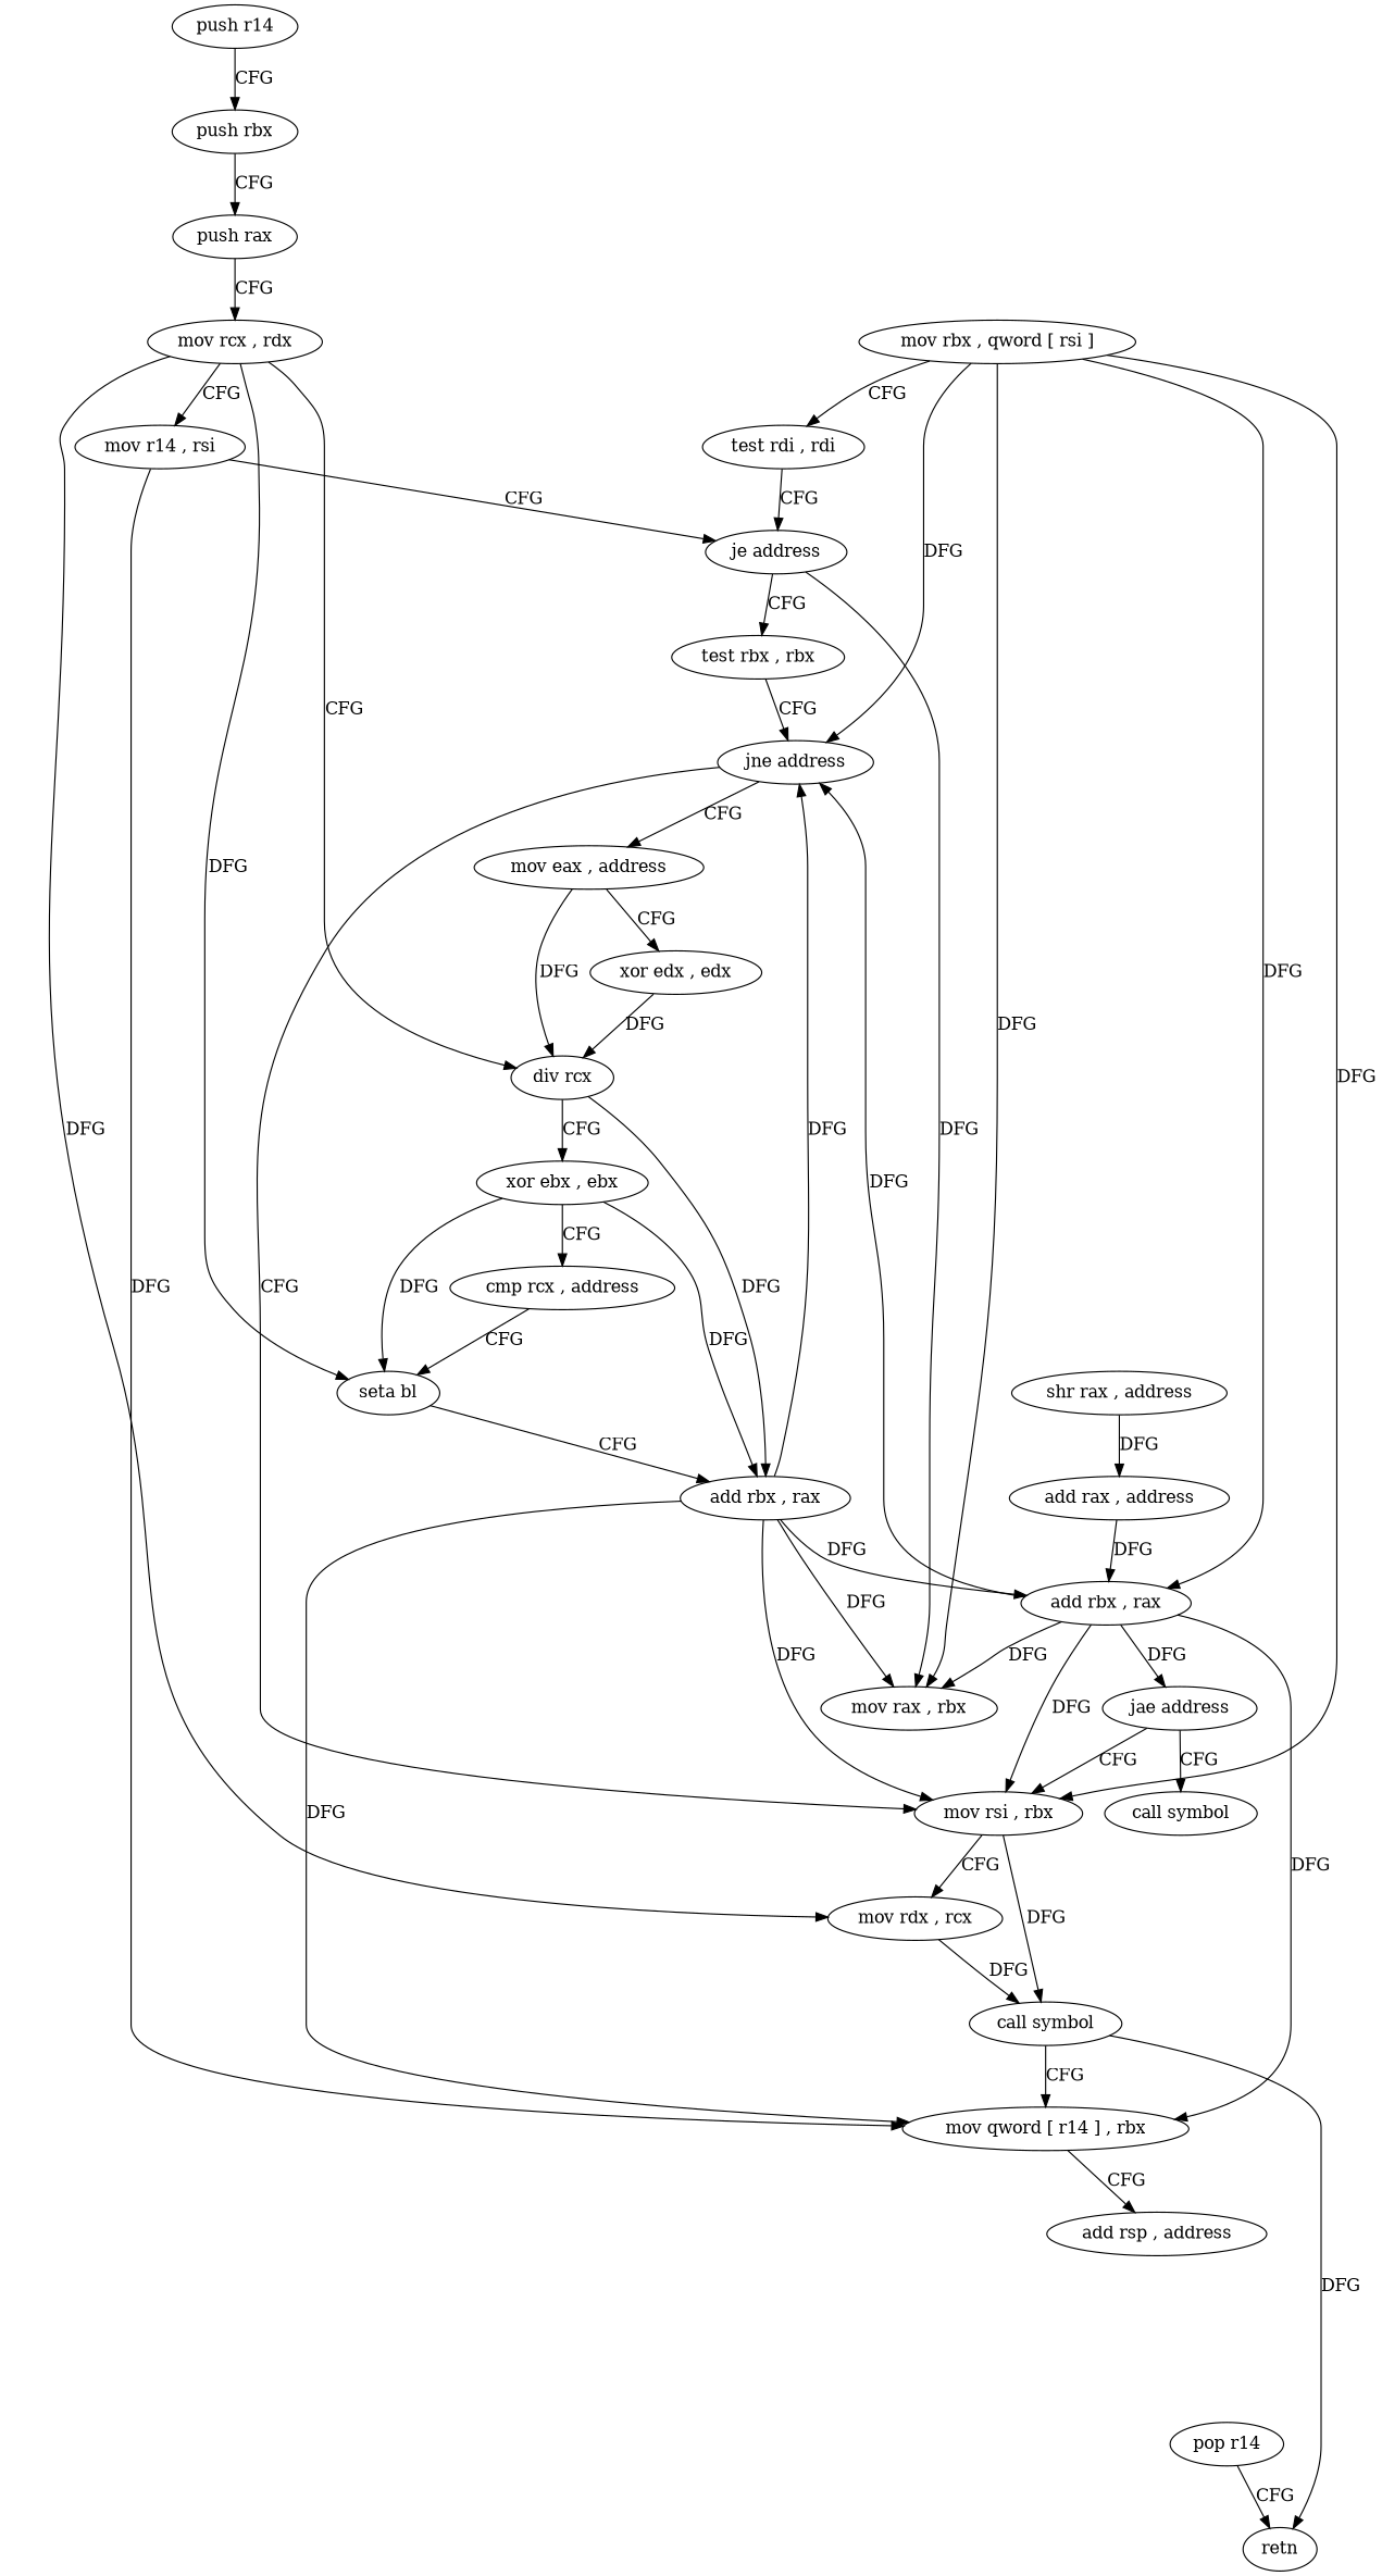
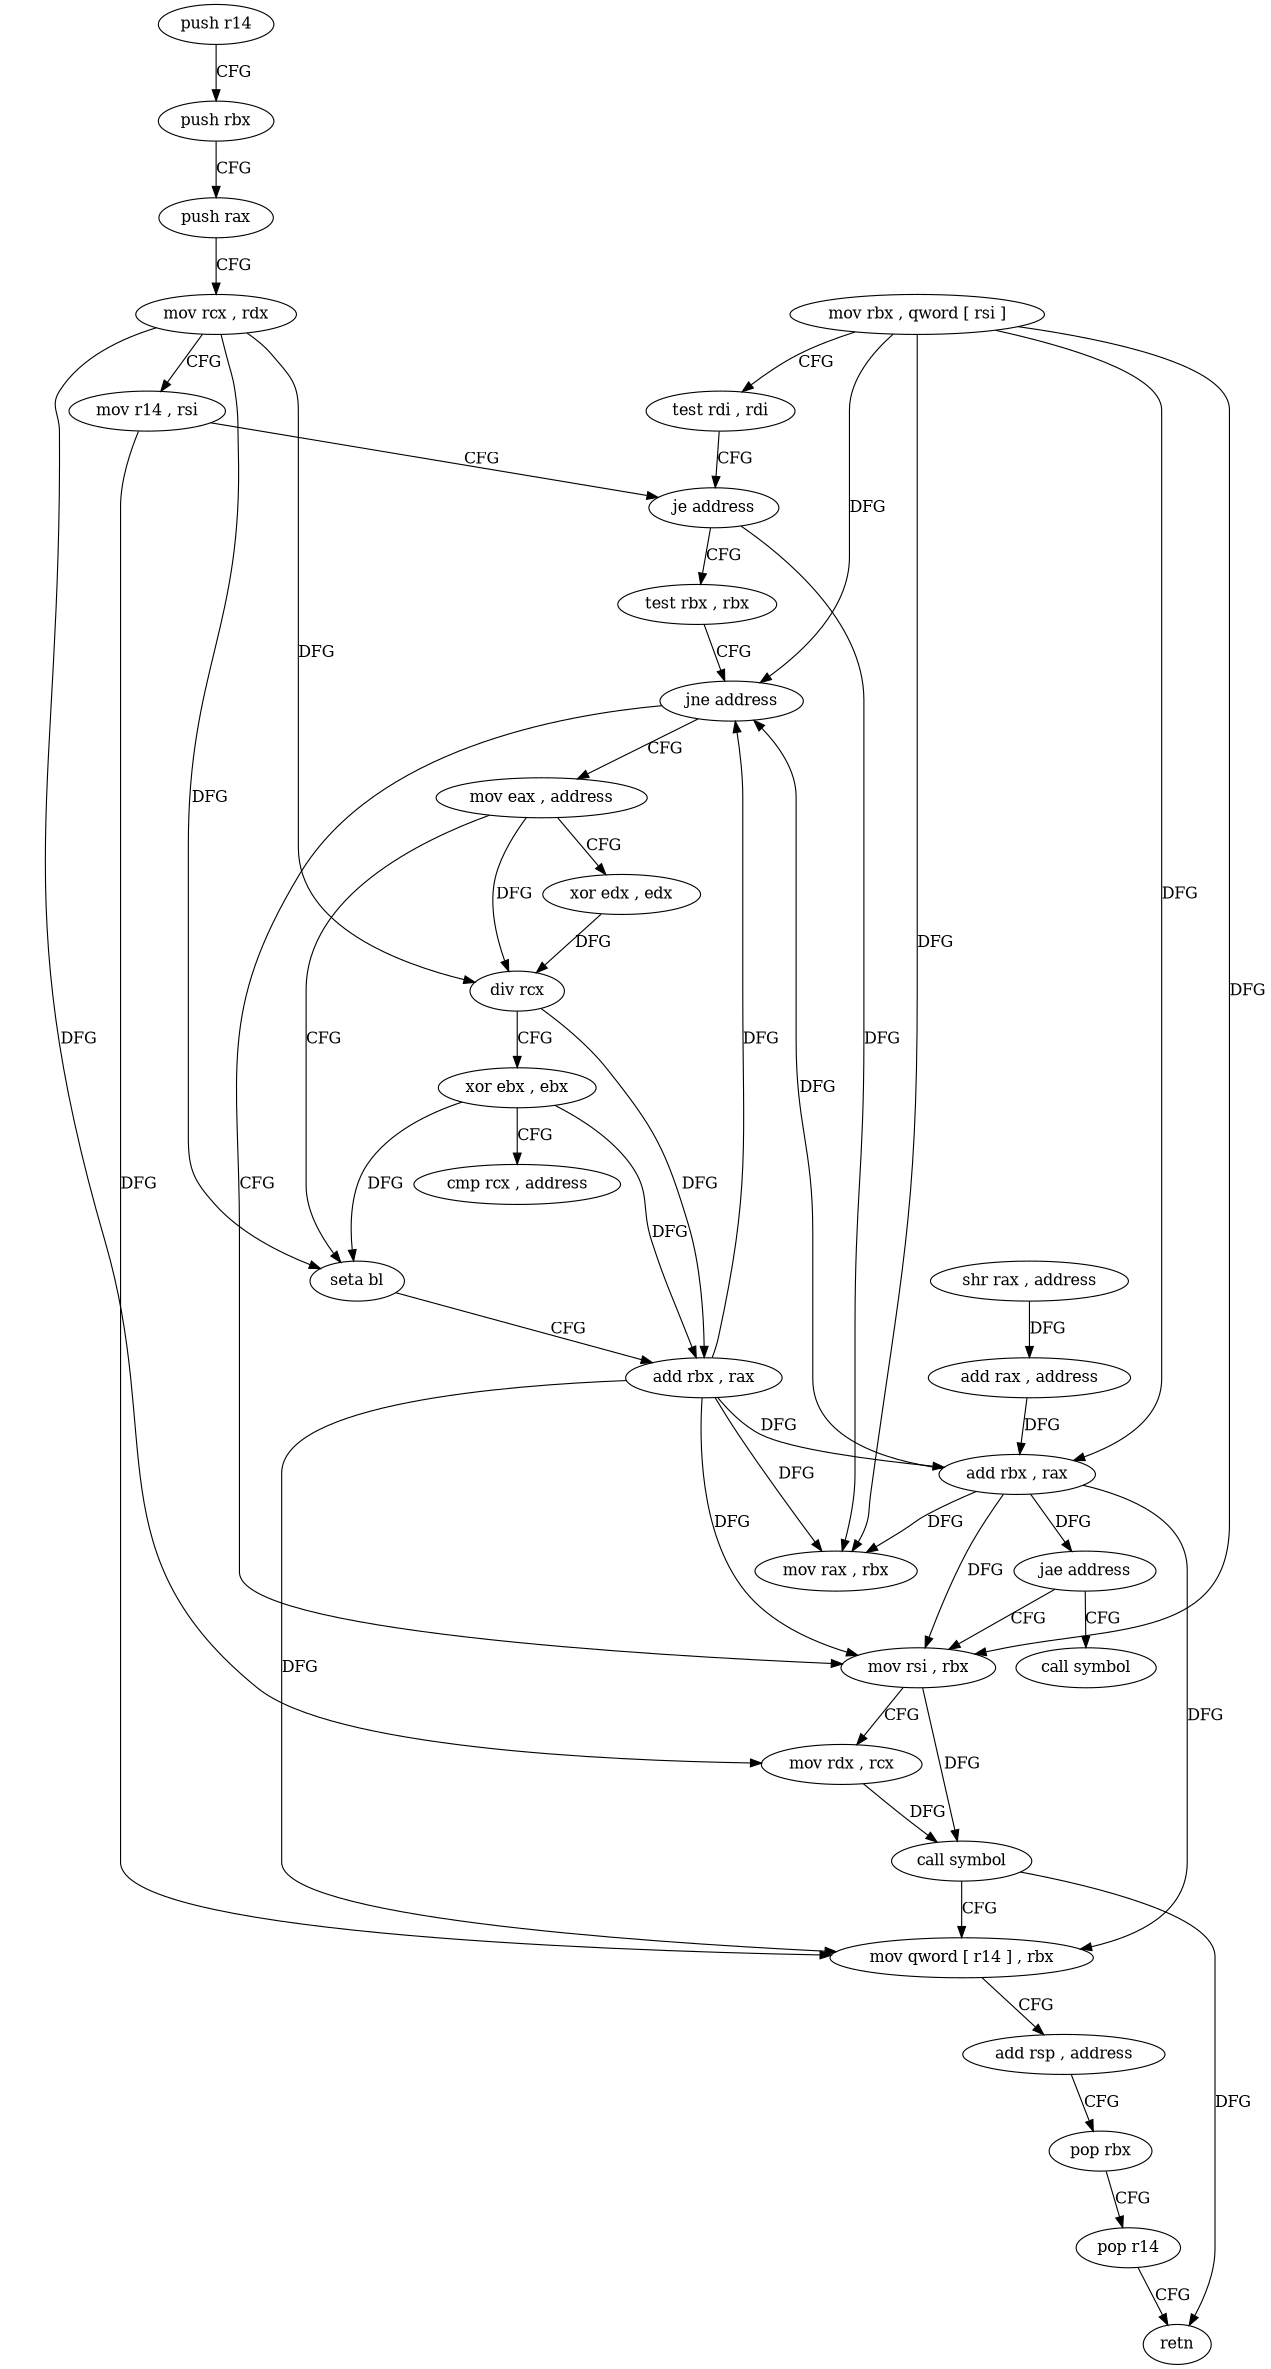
  digraph {
    n1 [label="push r14"]
    n2 [label="push rbx"]
    n3 [label="push rax"]
    n4 [label="mov rcx , rdx"]
    n5 [label="mov r14 , rsi"]
    n6 [label="mov rdx , rcx"]
    n7 [label="div rcx"]
    n8 [label="seta bl"]
    n9 [label="mov qword [ r14 ] , rbx"]
    n10 [label="je address"]
    n11 [label="call symbol"]
    n12 [label="xor ebx , ebx"]
    n13 [label="add rbx , rax"]
    n14 [label="mov rbx , qword [ rsi ]"]
    n15 [label="test rdi , rdi"]
    n16 [label="mov rax , rbx"]
    n17 [label="jne address"]
    n18 [label="mov rsi , rbx"]
    n19 [label="add rbx , rax"]
    n20 [label="add rsp , address"]
    n21 [label="mov eax , address"]
    n22 [label="jae address"]
    n23 [label="test rbx , rbx"]
    n24 [label="shr rax , address"]
    n25 [label="add rax , address"]
    n26 [label="xor edx , edx"]
    n27 [label=retn]
    n28 [label="call symbol"]
+   n29 [label="pop rbx"]
    n30 [label="pop r14"]
    n31 [label="cmp rcx , address"]
    n1 -> n2 [label=CFG]
    n2 -> n3 [label=CFG]
    n3 -> n4 [label=CFG]
    n4 -> n5 [label=CFG]
    n4 -> n6 [label=DFG]
-   n4 -> n7 [label=CFG]
+   n4 -> n7 [label=DFG]
    n4 -> n8 [label=DFG]
    n5 -> n9 [label=DFG]
    n5 -> n10 [label=CFG]
    n6 -> n11 [label=DFG]
    n7 -> n12 [label=CFG]
    n7 -> n13 [label=DFG]
    n8 -> n13 [label=CFG]
    n9 -> n20 [label=CFG]
    n10 -> n16 [label=DFG]
    n10 -> n23 [label=CFG]
    n11 -> n9 [label=CFG]
    n11 -> n27 [label=DFG]
    n12 -> n8 [label=DFG]
    n12 -> n13 [label=DFG]
    n12 -> n31 [label=CFG]
    n13 -> n9 [label=DFG]
    n13 -> n16 [label=DFG]
    n13 -> n17 [label=DFG]
    n13 -> n18 [label=DFG]
    n13 -> n19 [label=DFG]
    n14 -> n15 [label=CFG]
    n14 -> n16 [label=DFG]
    n14 -> n17 [label=DFG]
    n14 -> n18 [label=DFG]
    n14 -> n19 [label=DFG]
    n15 -> n10 [label=CFG]
    n17 -> n18 [label=CFG]
    n17 -> n21 [label=CFG]
    n18 -> n6 [label=CFG]
    n18 -> n11 [label=DFG]
    n19 -> n9 [label=DFG]
    n19 -> n16 [label=DFG]
    n19 -> n17 [label=DFG]
    n19 -> n18 [label=DFG]
    n19 -> n22 [label=DFG]
+   n20 -> n29 [label=CFG]
    n21 -> n7 [label=DFG]
    n21 -> n26 [label=CFG]
    n22 -> n18 [label=CFG]
    n22 -> n28 [label=CFG]
    n23 -> n17 [label=CFG]
    n24 -> n25 [label=DFG]
    n25 -> n19 [label=DFG]
    n26 -> n7 [label=DFG]
+   n29 -> n30 [label=CFG]
    n30 -> n27 [label=CFG]
-   n31 -> n8 [label=CFG]
+   n21 -> n8 [label=CFG]
  }
